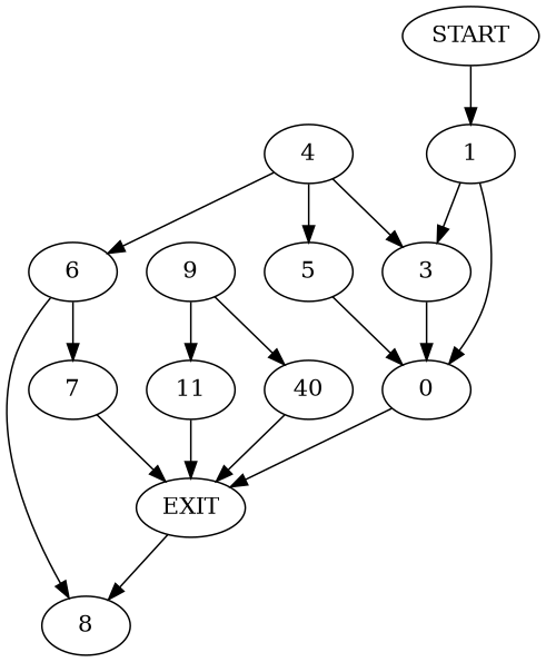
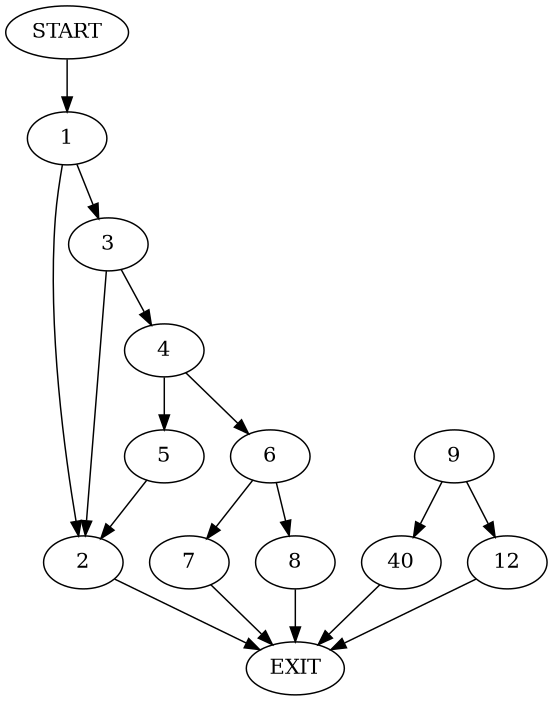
  digraph {
    n1 [label=START]
    1
-   2 [label=0]
+   2
    3
    n5 [label=40]
    9
-   11
+   11 [label=12]
    n8 [label=EXIT]
    4
    5
    6
    7
    8
    n1 -> 1
    1 -> 2
    1 -> 3
    2 -> n8
    3 -> 2
-   4 -> 3
+   3 -> 4
    n5 -> n8
    9 -> n5
    9 -> 11
    11 -> n8
    4 -> 5
    4 -> 6
    5 -> 2
    6 -> 7
    6 -> 8
    7 -> n8
-   n8 -> 8
+   8 -> n8
  }
